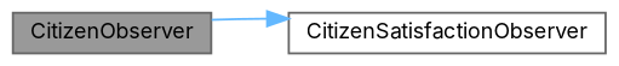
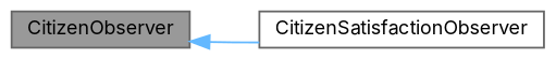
  digraph {
    rankdir=LR
    fontname=Inter
    node [color=gray40 fontname=Inter fontsize=10 shape=box style=filled]
    n1 [fillcolor=grey60 fontcolor=black height=0.2 label=CitizenObserver width=0.4]
    n2 [fillcolor=white height=0.2 label=CitizenSatisfactionObserver width=0.4]
-   n2 -> n1 [color=steelblue1 dir=back fontname=Inter fontsize=10 labelfontname=Helvetica labelfontsize=10 style=solid]
+   n1 -> n2 [color=steelblue1 dir=back fontname=Inter fontsize=10 labelfontname=Helvetica labelfontsize=10 style=solid]
  }
